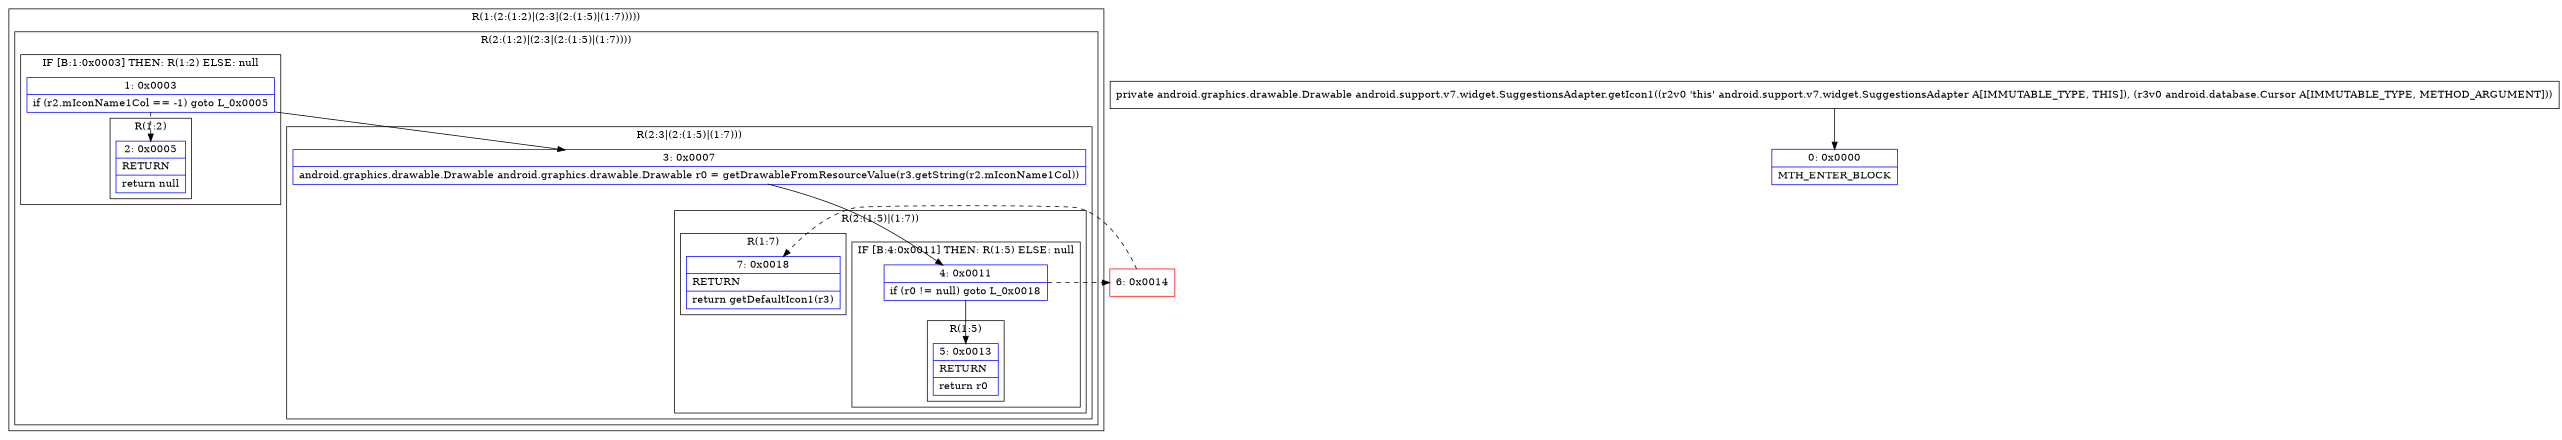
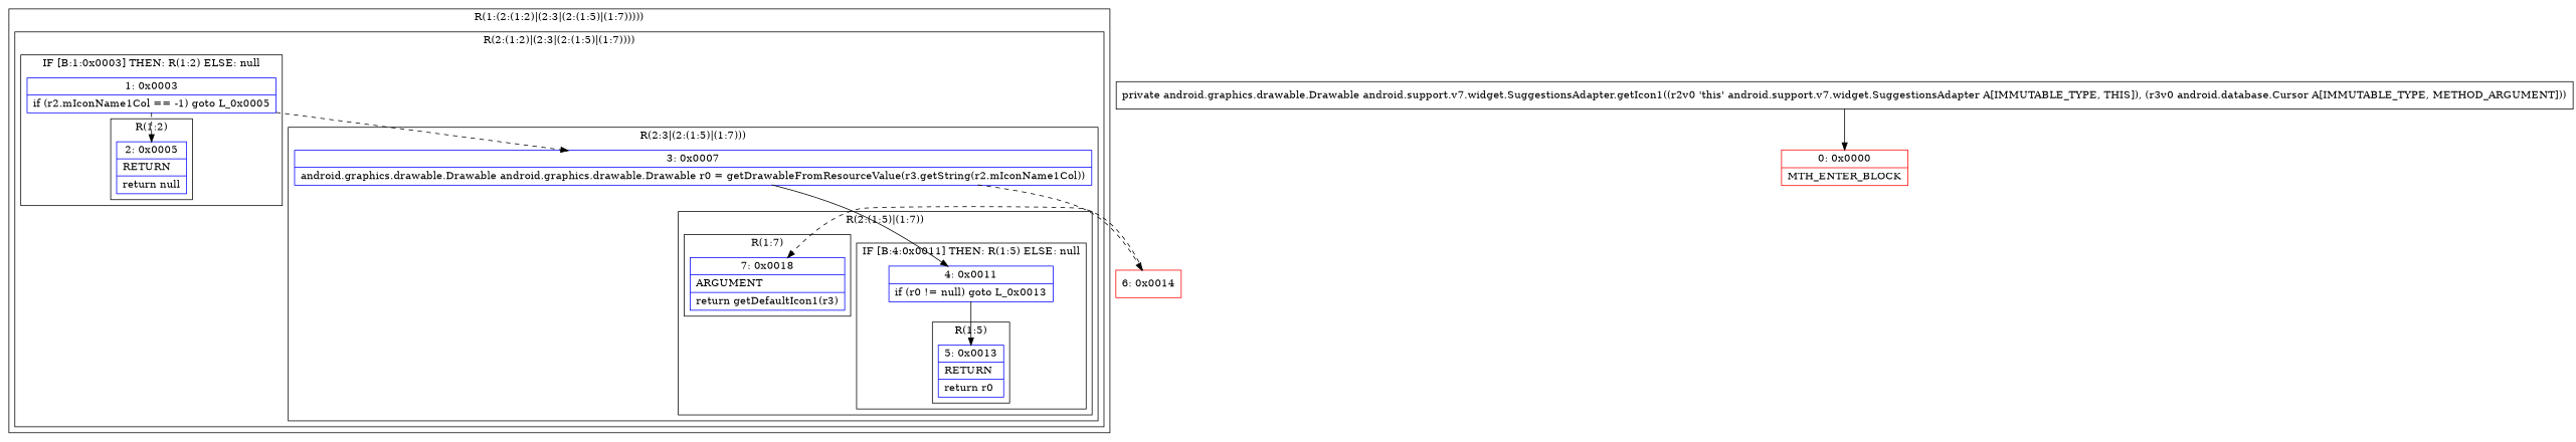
  digraph {
    node [color=blue shape=record]
    edge [style=dashed]
    n1 [label="{2\:\ 0x0005|RETURN\l|return null\l}"]
    n2 [label="{1\:\ 0x0003|if (r2.mIconName1Col == \-1) goto L_0x0005\l}"]
    n3 [label="{5\:\ 0x0013|RETURN\l|return r0\l}"]
-   n4 [label="{4\:\ 0x0011|if (r0 != null) goto L_0x0018\l}"]
-   n5 [label="{7\:\ 0x0018|RETURN\l|return getDefaultIcon1(r3)\l}"]
+   n4 [label="{4\:\ 0x0011|if (r0 != null) goto L_0x0013\l}"]
+   n5 [label="{7\:\ 0x0018|ARGUMENT\l|return getDefaultIcon1(r3)\l}"]
    n6 [label="{3\:\ 0x0007|android.graphics.drawable.Drawable android.graphics.drawable.Drawable r0 = getDrawableFromResourceValue(r3.getString(r2.mIconName1Col))\l}"]
    n7 [color=red label="{6\:\ 0x0014}"]
-   n8 [label="{0\:\ 0x0000|MTH_ENTER_BLOCK\l}"]
+   n8 [color=red label="{0\:\ 0x0000|MTH_ENTER_BLOCK\l}"]
    n9 [label="{private android.graphics.drawable.Drawable android.support.v7.widget.SuggestionsAdapter.getIcon1((r2v0 'this' android.support.v7.widget.SuggestionsAdapter A[IMMUTABLE_TYPE, THIS]), (r3v0 android.database.Cursor A[IMMUTABLE_TYPE, METHOD_ARGUMENT])) }" color=""]
    subgraph cluster_1 {
      label="R(1:(2:(1:2)|(2:3|(2:(1:5)|(1:7)))))"
      subgraph cluster_2 {
        label="R(2:(1:2)|(2:3|(2:(1:5)|(1:7))))"
        subgraph cluster_3 {
          label="IF [B:1:0x0003] THEN: R(1:2) ELSE: null"
          n2
          subgraph cluster_4 {
            label="R(1:2)"
            n1
          }
        }
        subgraph cluster_5 {
          label="R(2:3|(2:(1:5)|(1:7)))"
          n6
          subgraph cluster_6 {
            label="R(2:(1:5)|(1:7))"
            subgraph cluster_7 {
              label="IF [B:4:0x0011] THEN: R(1:5) ELSE: null"
              n4
              subgraph cluster_8 {
                label="R(1:5)"
                n3
              }
            }
            subgraph cluster_9 {
              label="R(1:7)"
              n5
            }
          }
        }
      }
    }
    n2 -> n1
-   n2 -> n6 [style=solid]
+   n2 -> n6
    n4 -> n3 [style=""]
-   n4 -> n7
+   n6 -> n7
    n6 -> n4 [style=""]
    n7 -> n5
    n9 -> n8 [style=""]
  }
